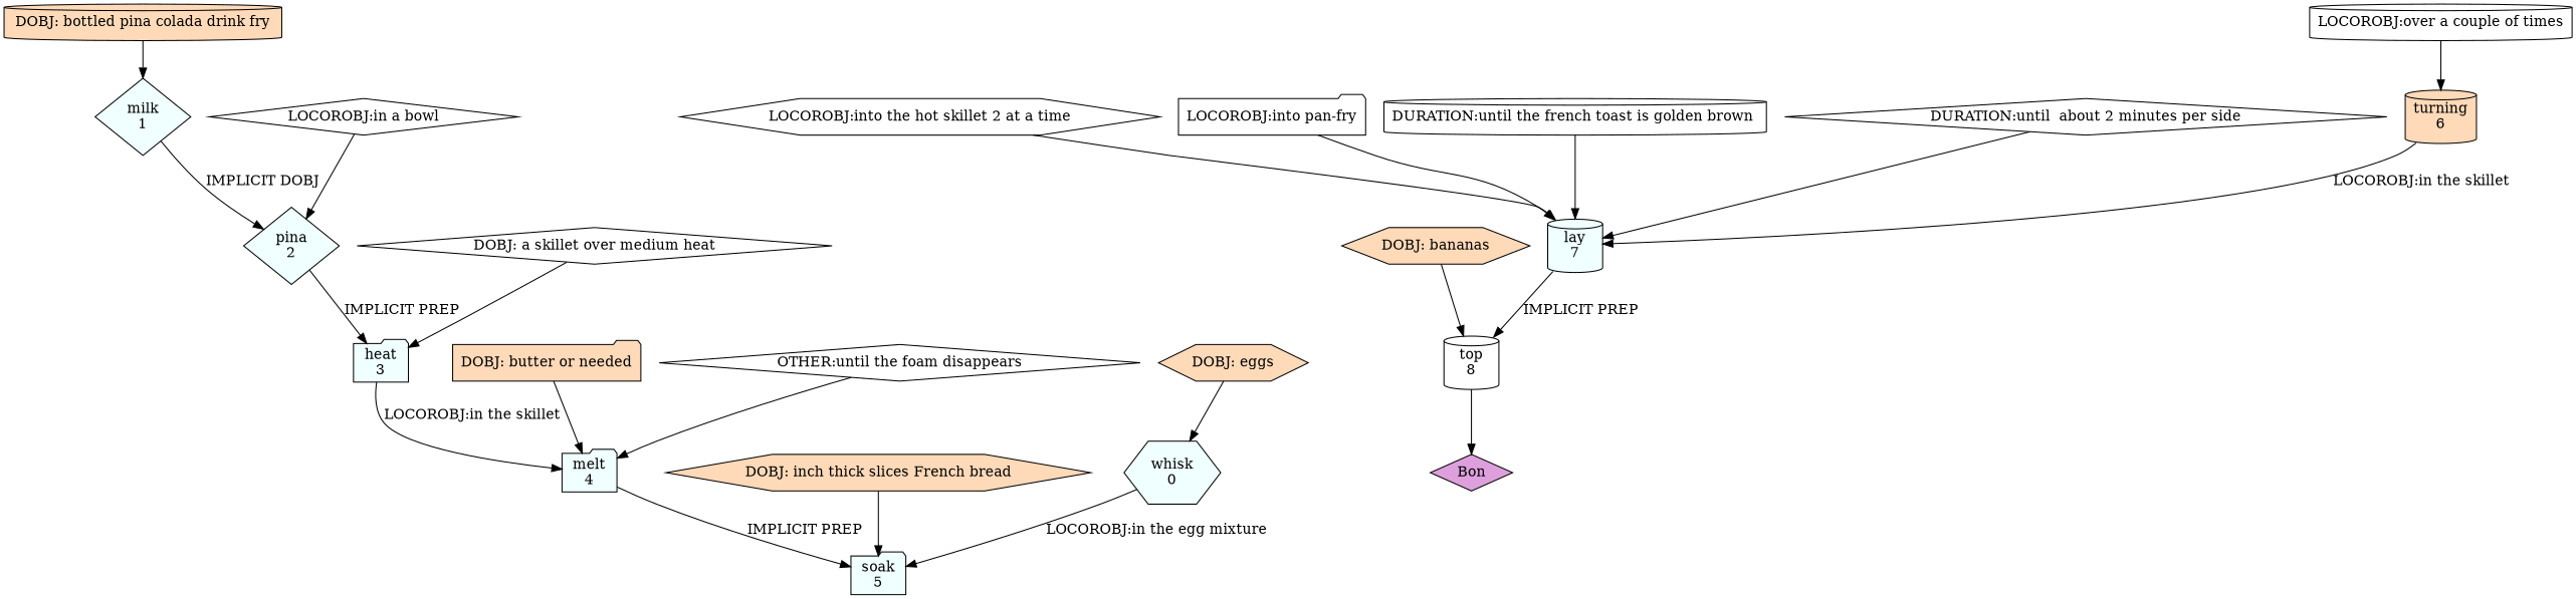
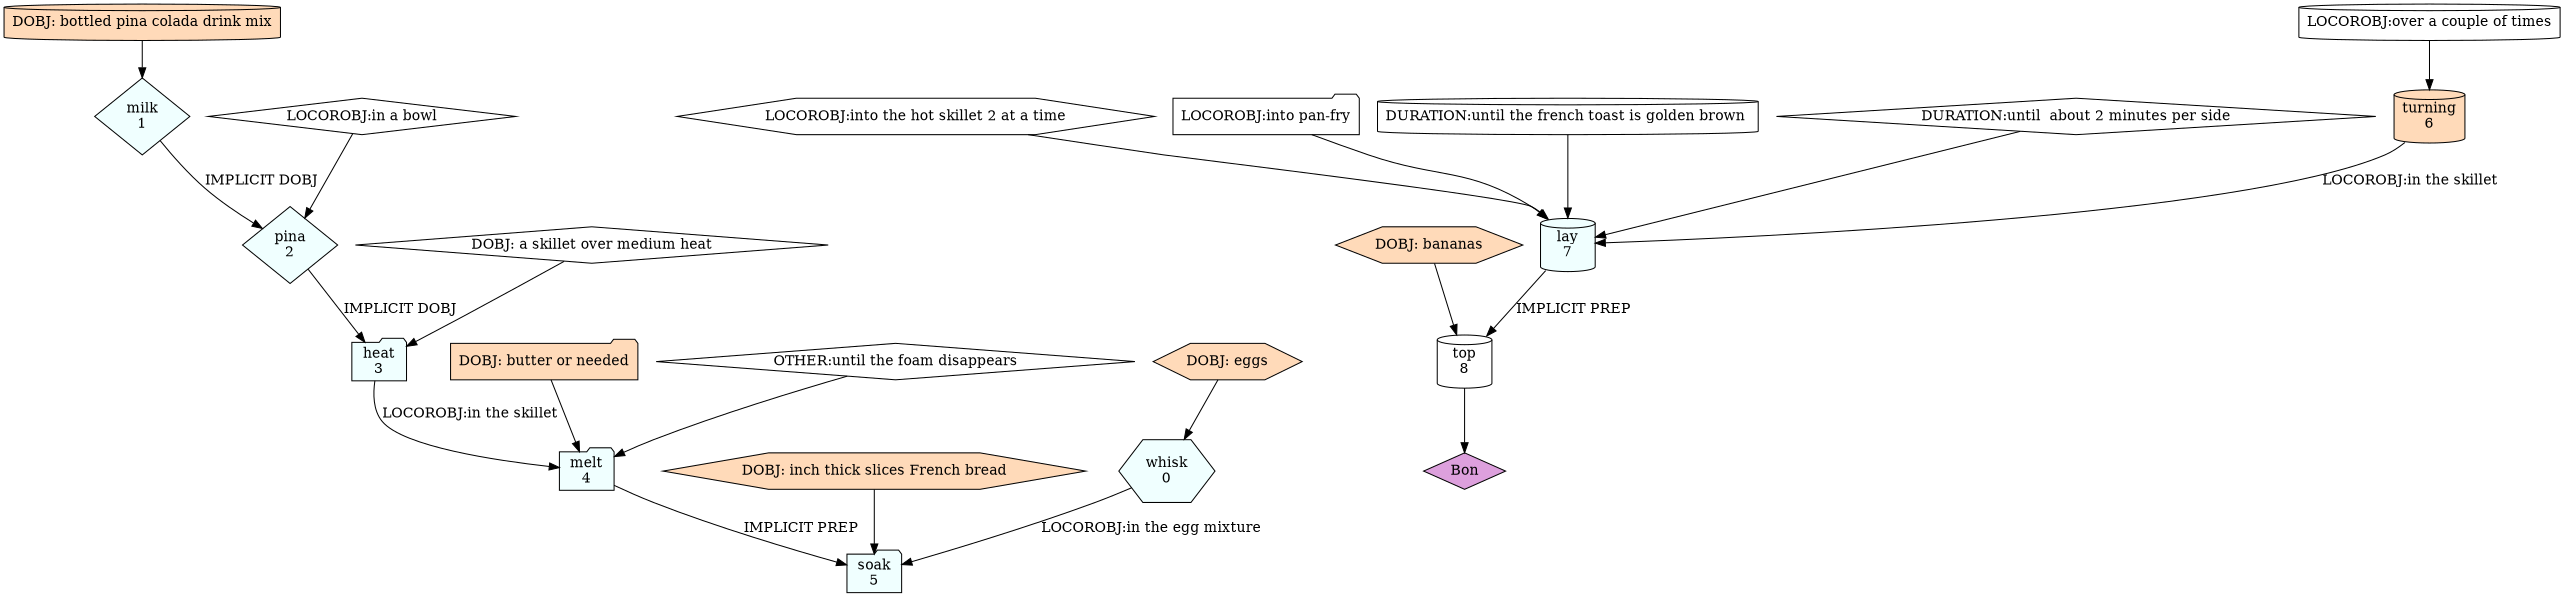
  digraph {
    fontname="DejaVu Serif"
    node [fillcolor=white fontname="DejaVu Serif" shape=diamond style=filled]
    edge [fontname="DejaVu Serif"]
    n1 [fillcolor=azure label="whisk\n0" shape=hexagon]
    n2 [fillcolor=azure label="soak\n5" shape=folder]
    n3 [fillcolor=azure label="milk\n1"]
    n4 [fillcolor=azure label="pina\n2"]
    n5 [fillcolor=azure label="heat\n3" shape=folder]
    n6 [fillcolor=azure label="melt\n4" shape=folder]
    n7 [fillcolor=peachpuff label="turning\n6" shape=cylinder]
    n8 [fillcolor=azure label="lay\n7" shape=cylinder]
    n9 [label="top\n8" shape=cylinder]
    n10 [fillcolor=plum label=Bon]
    n11 [fillcolor=peachpuff label="DOBJ: eggs" shape=hexagon]
-   n12 [fillcolor=peachpuff label="DOBJ: bottled pina colada drink fry" shape=cylinder]
+   n12 [fillcolor=peachpuff label="DOBJ: bottled pina colada drink mix" shape=cylinder]
    n13 [label="LOCOROBJ:in a bowl"]
    n14 [label="DOBJ: a skillet over medium heat"]
    n15 [fillcolor=peachpuff label="DOBJ: butter or needed" shape=folder]
    n16 [label="OTHER:until the foam disappears"]
    n17 [fillcolor=peachpuff label="DOBJ: inch thick slices French bread" shape=hexagon]
    n18 [label="LOCOROBJ:over a couple of times" shape=cylinder]
    n19 [label="LOCOROBJ:into the hot skillet 2 at a time" shape=hexagon]
    n20 [label="LOCOROBJ:into pan-fry" shape=folder]
    n21 [label="DURATION:until the french toast is golden brown " shape=cylinder]
    n22 [label="DURATION:until  about 2 minutes per side"]
    n23 [fillcolor=peachpuff label="DOBJ: bananas" shape=hexagon]
    n1 -> n2 [label="LOCOROBJ:in the egg mixture"]
    n3 -> n4 [label="IMPLICIT DOBJ"]
-   n4 -> n5 [label="IMPLICIT PREP"]
+   n4 -> n5 [label="IMPLICIT DOBJ"]
    n5 -> n6 [label="LOCOROBJ:in the skillet"]
    n6 -> n2 [label="IMPLICIT PREP"]
    n7 -> n8 [label="LOCOROBJ:in the skillet"]
    n8 -> n9 [label="IMPLICIT PREP"]
    n9 -> n10
    n11 -> n1
    n12 -> n3
    n13 -> n4
    n14 -> n5
    n15 -> n6
    n16 -> n6
    n17 -> n2
    n18 -> n7
    n19 -> n8
    n20 -> n8
    n21 -> n8
    n22 -> n8
    n23 -> n9
  }
